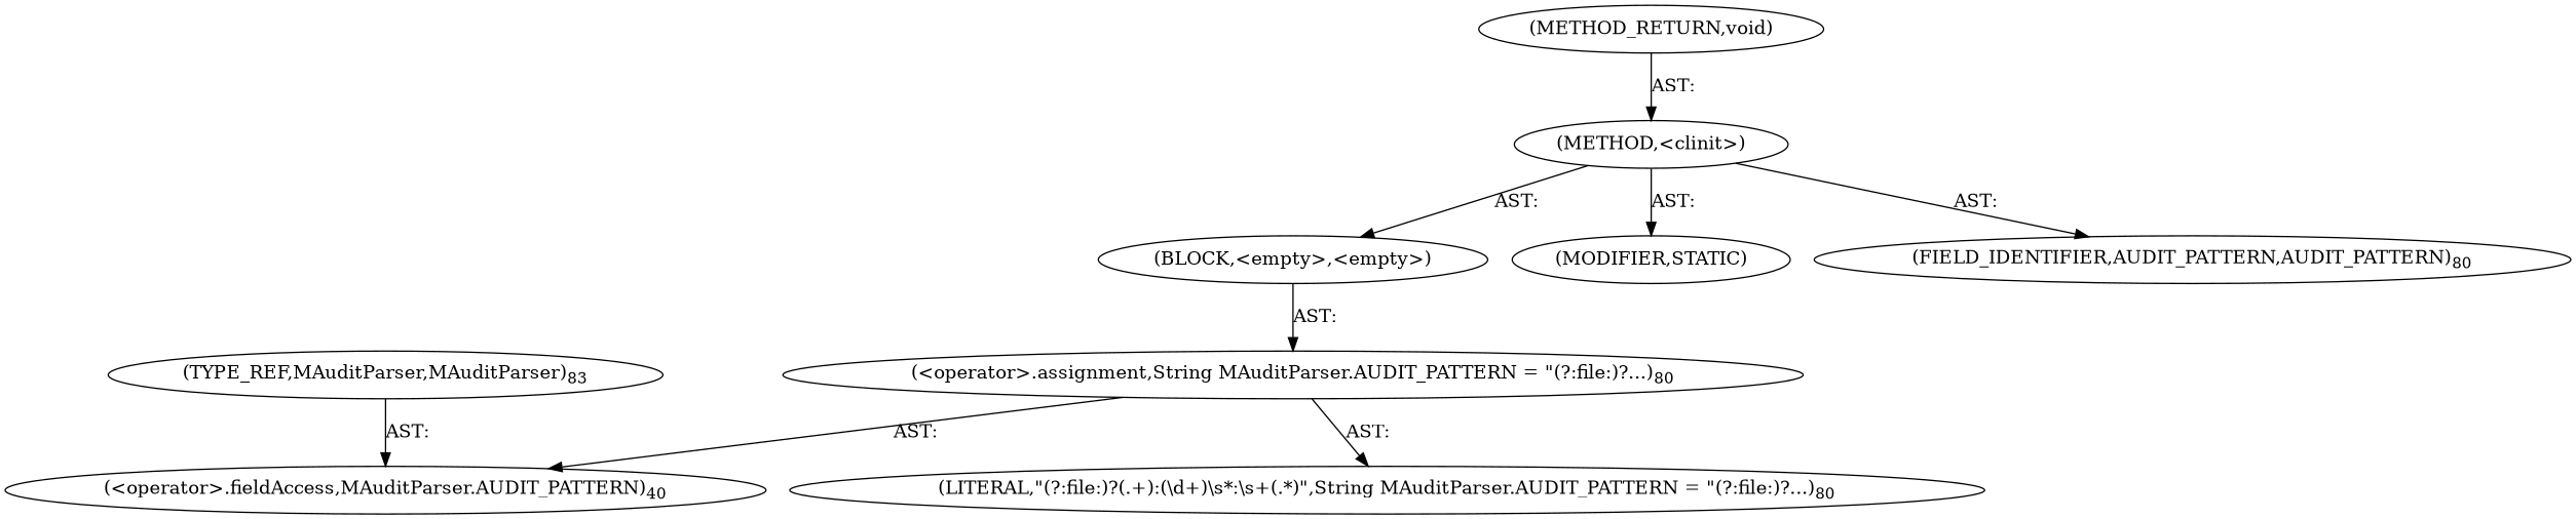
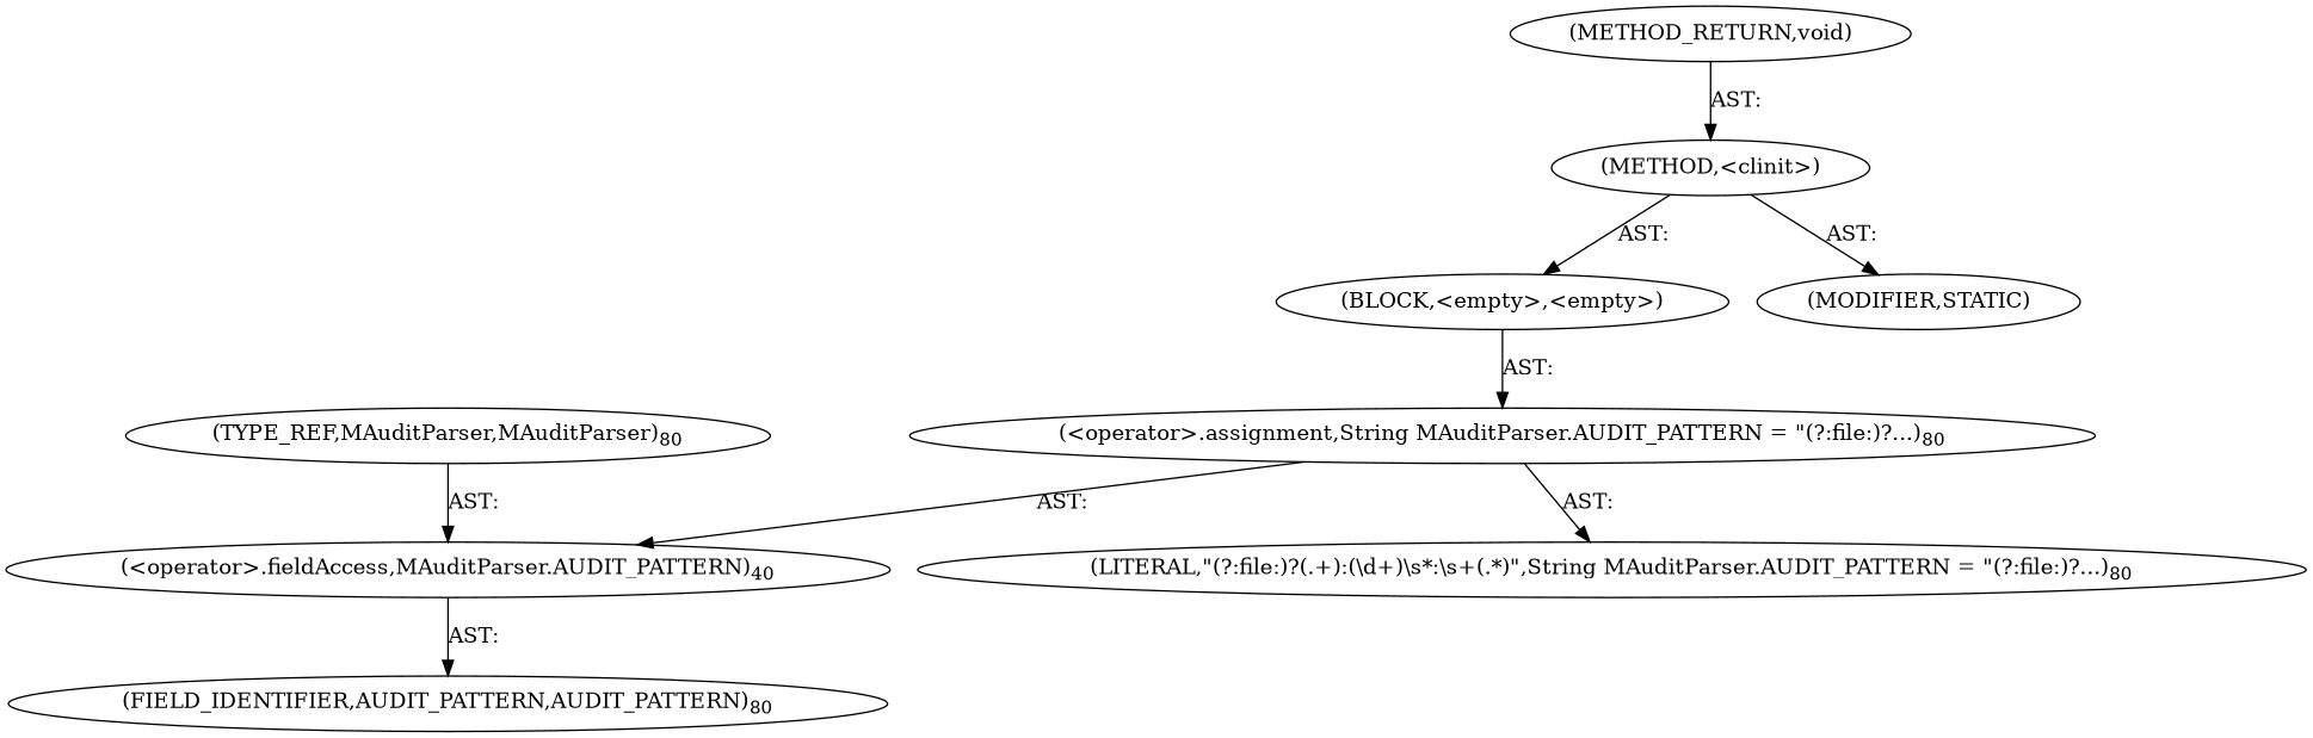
  digraph {
    n1 [label=<(METHOD,&lt;clinit&gt;)>]
    n2 [label=<(BLOCK,&lt;empty&gt;,&lt;empty&gt;)>]
    n3 [label=<(MODIFIER,STATIC)>]
    n4 [label=<(&lt;operator&gt;.assignment,String MAuditParser.AUDIT_PATTERN = &quot;(?:file:)?...)<SUB>80</SUB>>]
    n5 [label=<(METHOD_RETURN,void)>]
    n6 [label=<(&lt;operator&gt;.fieldAccess,MAuditParser.AUDIT_PATTERN)<SUB>40</SUB>>]
    n7 [label=<(LITERAL,&quot;(?:file:)?(.+):(\\d+)\\s*:\\s+(.*)&quot;,String MAuditParser.AUDIT_PATTERN = &quot;(?:file:)?...)<SUB>80</SUB>>]
    n8 [label=<(FIELD_IDENTIFIER,AUDIT_PATTERN,AUDIT_PATTERN)<SUB>80</SUB>>]
-   n9 [label=<(TYPE_REF,MAuditParser,MAuditParser)<SUB>83</SUB>>]
+   n9 [label=<(TYPE_REF,MAuditParser,MAuditParser)<SUB>80</SUB>>]
    n1 -> n2 [label="AST: "]
    n1 -> n3 [label="AST: "]
    n2 -> n4 [label="AST: "]
    n4 -> n6 [label="AST: "]
    n4 -> n7 [label="AST: "]
    n5 -> n1 [label="AST: "]
-   n1 -> n8 [label="AST: "]
+   n6 -> n8 [label="AST: "]
    n9 -> n6 [label="AST: "]
  }
